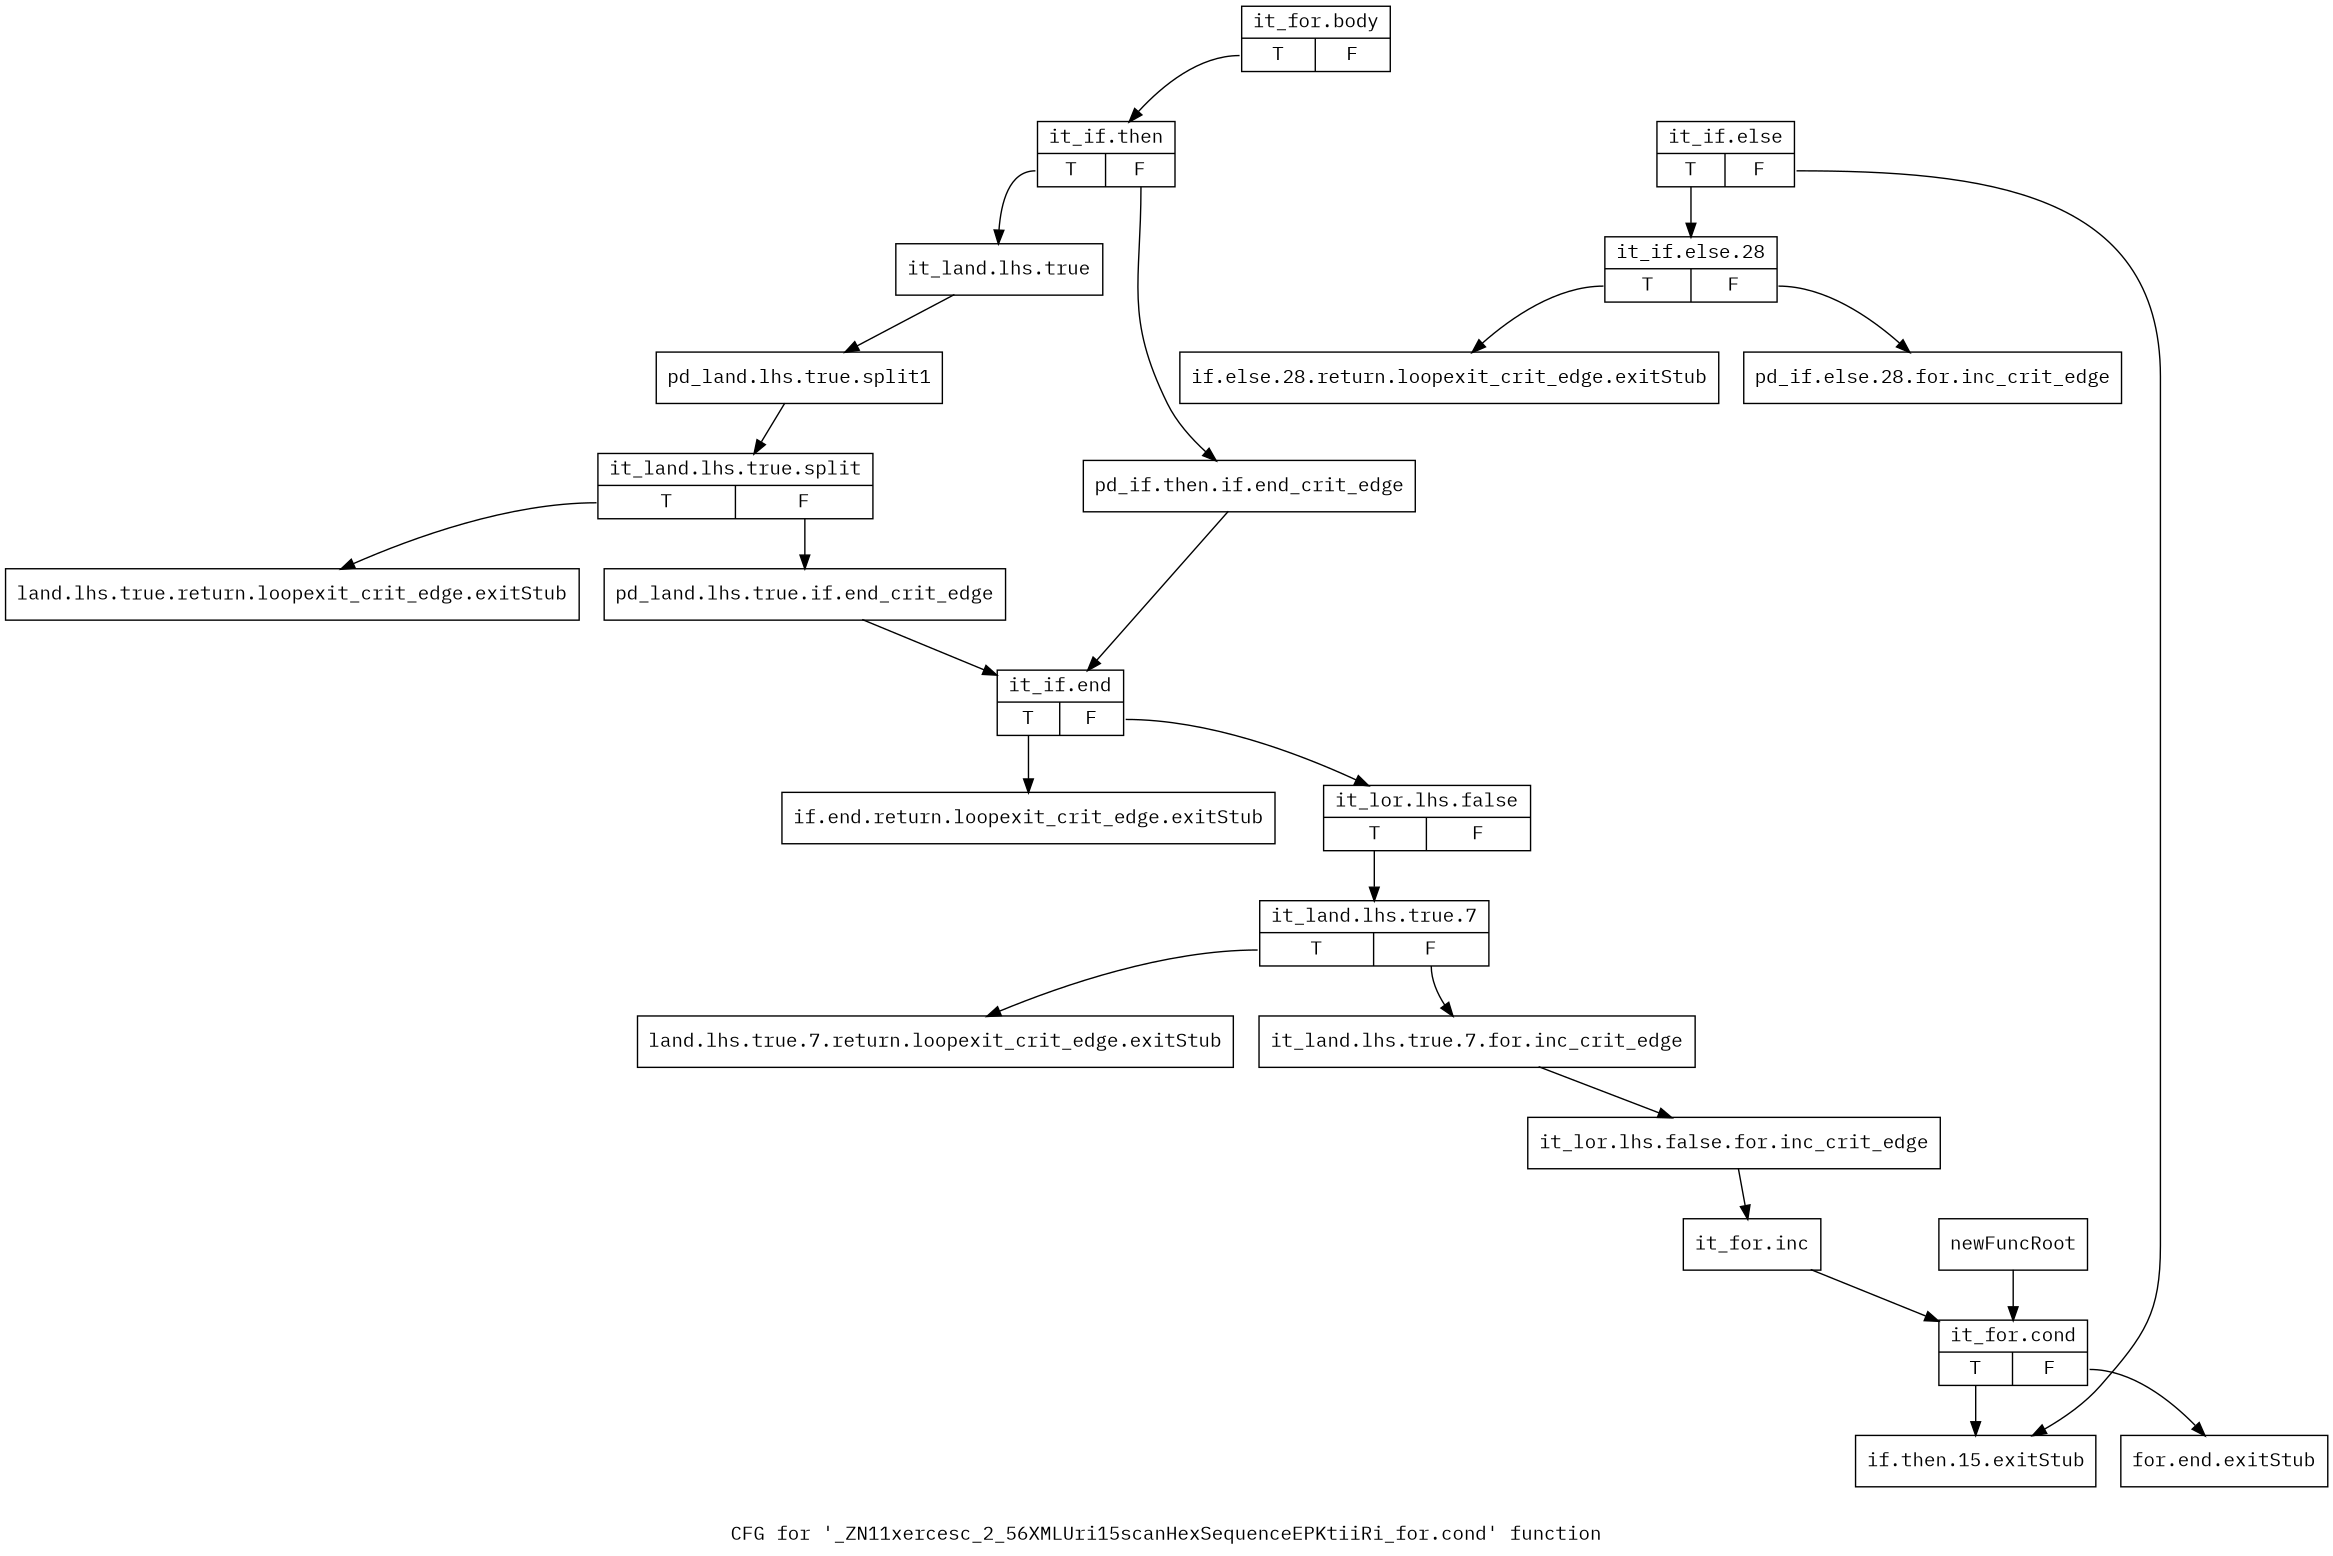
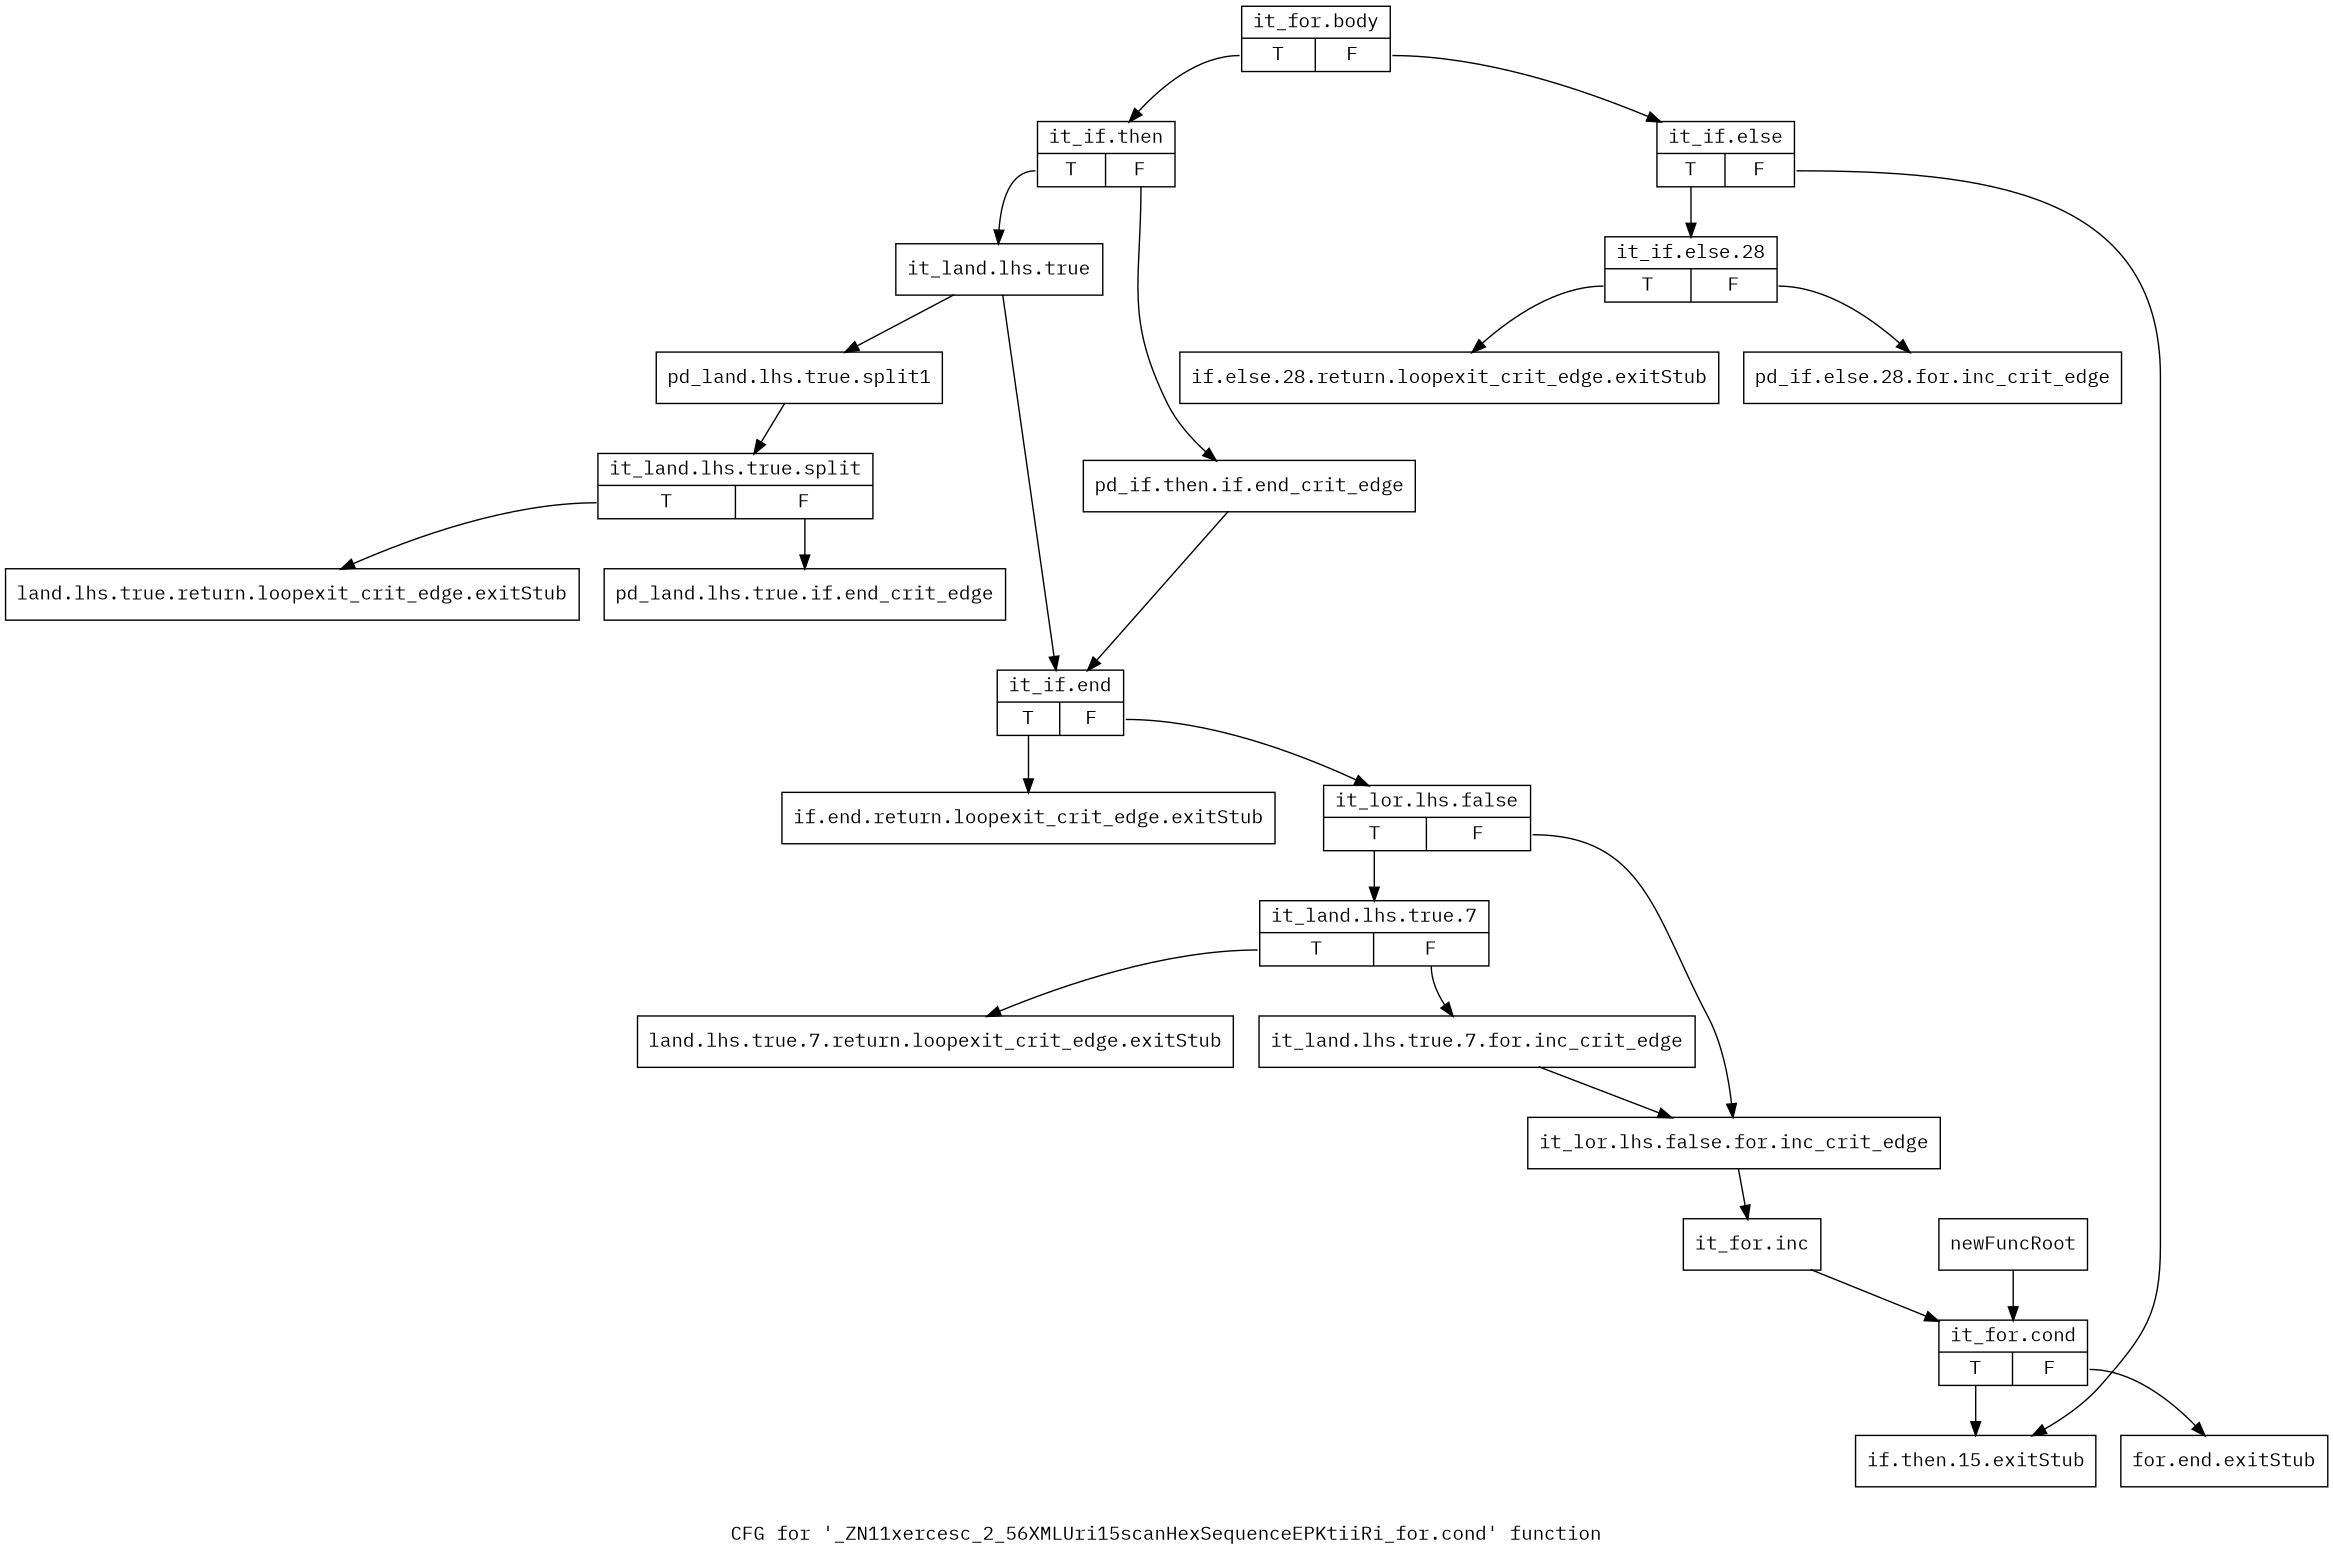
  digraph {
    fontname="IBM Plex Mono"
    label="CFG for '_ZN11xercesc_2_56XMLUri15scanHexSequenceEPKtiiRi_for.cond' function"
    node [fontname="IBM Plex Mono" shape=record]
    edge [fontname="IBM Plex Mono" tailport=s1]
    n1 [label="{newFuncRoot}"]
    n2 [label="{it_for.cond|{<s0>T|<s1>F}}"]
    n3 [label="{for.end.exitStub}"]
    n4 [label="{if.then.15.exitStub}"]
    n5 [label="{it_for.body|{<s0>T|<s1>F}}"]
    n6 [label="{it_if.then|{<s0>T|<s1>F}}"]
    n7 [label="{it_if.else|{<s0>T|<s1>F}}"]
    n8 [label="{if.else.28.return.loopexit_crit_edge.exitStub}"]
    n9 [label="{land.lhs.true.return.loopexit_crit_edge.exitStub}"]
    n10 [label="{if.end.return.loopexit_crit_edge.exitStub}"]
    n11 [label="{land.lhs.true.7.return.loopexit_crit_edge.exitStub}"]
    n12 [label="{it_land.lhs.true}"]
    n13 [label="{pd_if.then.if.end_crit_edge}"]
    n14 [label="{it_if.else.28|{<s0>T|<s1>F}}"]
    n15 [label="{pd_land.lhs.true.split1}"]
    n16 [label="{it_if.end|{<s0>T|<s1>F}}"]
    n17 [label="{pd_if.else.28.for.inc_crit_edge}"]
    n18 [label="{it_for.inc}"]
    n19 [label="{it_land.lhs.true.split|{<s0>T|<s1>F}}"]
    n20 [label="{it_lor.lhs.false|{<s0>T|<s1>F}}"]
    n21 [label="{it_land.lhs.true.7|{<s0>T|<s1>F}}"]
    n22 [label="{it_lor.lhs.false.for.inc_crit_edge}"]
    n23 [label="{pd_land.lhs.true.if.end_crit_edge}"]
    n24 [label="{it_land.lhs.true.7.for.inc_crit_edge}"]
    n1 -> n2 [tailport=""]
    n2 -> n3
    n2 -> n4 [tailport=s0]
    n5 -> n6 [tailport=s0]
+   n5 -> n7
    n6 -> n12 [tailport=s0]
    n6 -> n13
    n7 -> n4
    n7 -> n14 [tailport=s0]
    n12 -> n15 [tailport=""]
    n13 -> n16 [tailport=""]
    n14 -> n8 [tailport=s0]
    n14 -> n17
    n15 -> n19 [tailport=""]
    n16 -> n10 [tailport=s0]
    n16 -> n20
    n18 -> n2 [tailport=""]
    n19 -> n9 [tailport=s0]
    n19 -> n23
    n20 -> n21 [tailport=s0]
+   n20 -> n22
    n21 -> n11 [tailport=s0]
    n21 -> n24
    n22 -> n18 [tailport=""]
-   n23 -> n16 [tailport=""]
+   n12 -> n16 [tailport=""]
    n24 -> n22 [tailport=""]
  }
